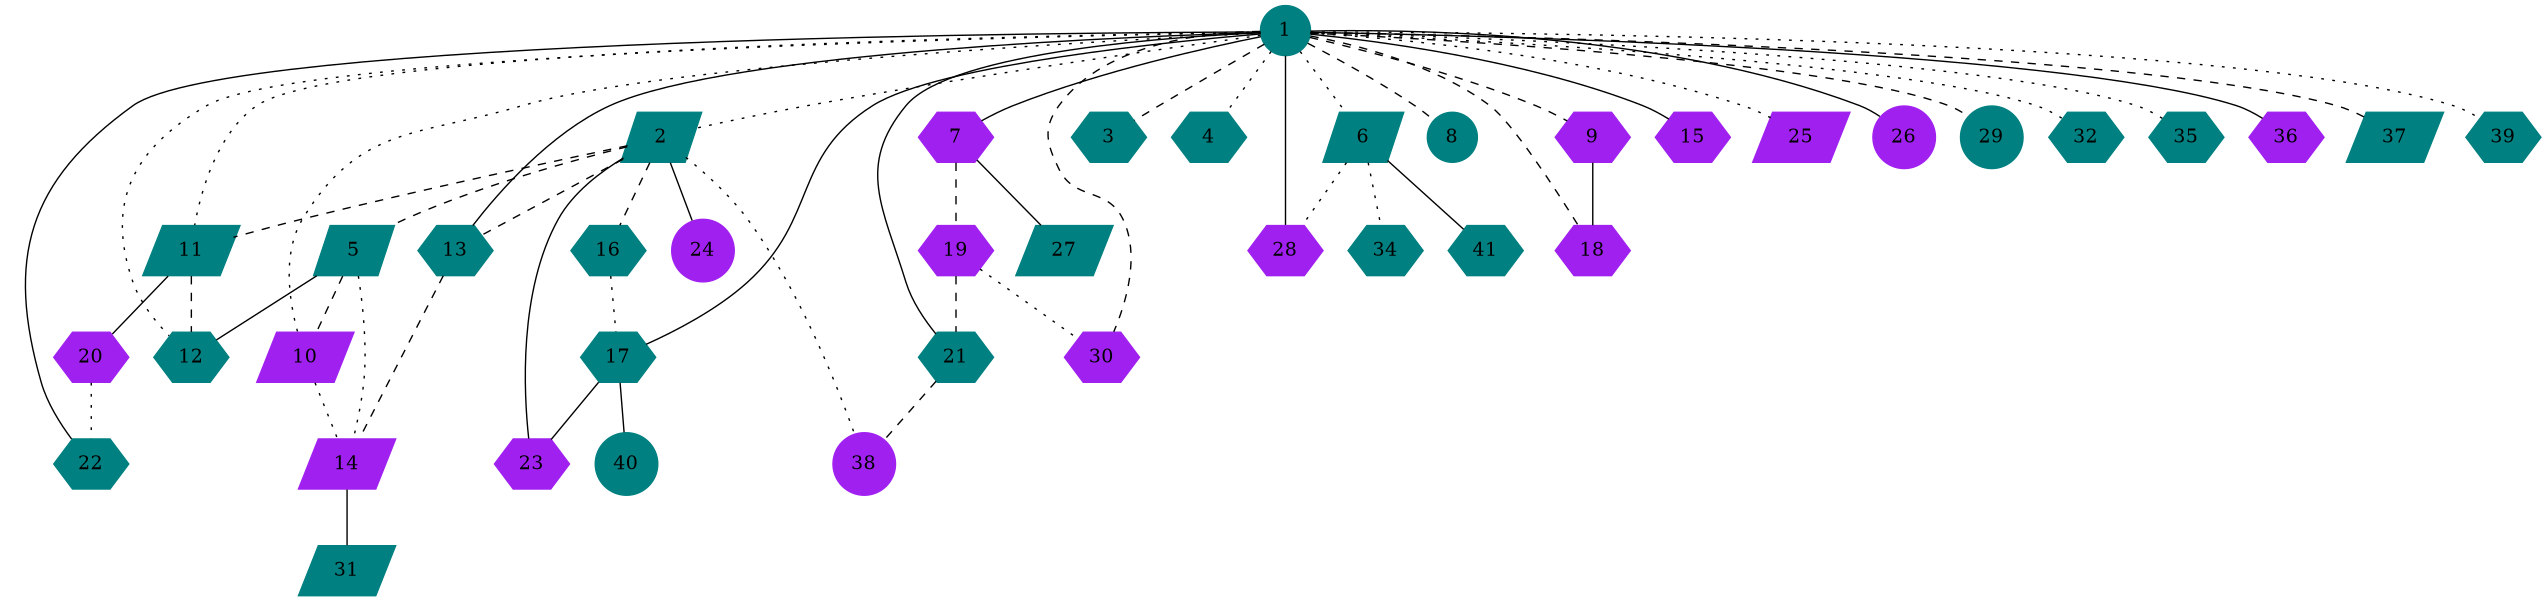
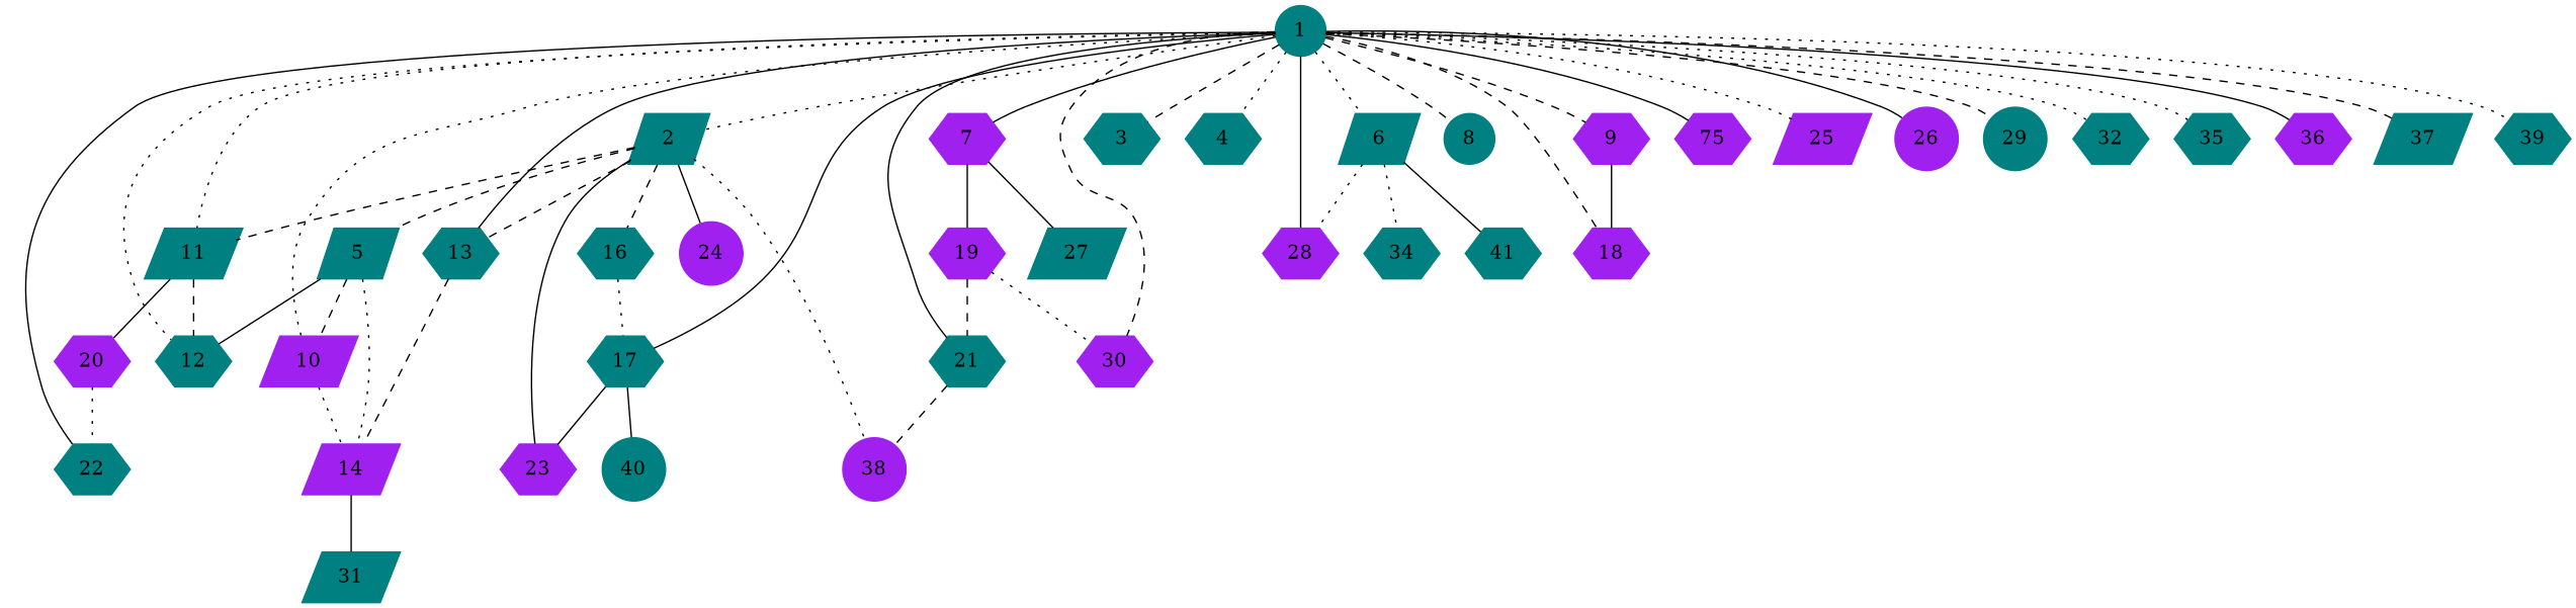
  graph {
    node [color=teal shape=hexagon style=filled]
    edge [style=solid weight=1.0]
    1 [shape=circle]
    2 [shape=parallelogram]
    3
    4
    6 [shape=parallelogram]
    7 [color=purple]
    8 [shape=circle]
    9 [color=purple]
    10 [color=purple shape=parallelogram]
    11 [shape=parallelogram]
    12
    13
-   15 [color=purple]
+   15 [color=purple label=75]
    17
    18 [color=purple]
    21
    22
    25 [color=purple shape=parallelogram]
    26 [color=purple shape=circle]
    28 [color=purple]
    29 [shape=circle]
    30 [color=purple]
    32
    35
    36 [color=purple]
    37 [shape=parallelogram]
    39
    5 [shape=parallelogram]
    16
    23 [color=purple]
    24 [color=purple shape=circle]
    38 [color=purple shape=circle]
    34
    41
    19 [color=purple]
    27 [shape=parallelogram]
    14 [color=purple shape=parallelogram]
    20 [color=purple]
    40 [shape=circle]
    31 [shape=parallelogram]
    1 -- 2 [style=dotted]
    1 -- 3 [style=dashed]
    1 -- 4 [style=dotted]
    1 -- 6 [style=dotted]
    1 -- 7
    1 -- 8 [style=dashed]
    1 -- 9 [style=dashed]
    1 -- 10 [style=dotted]
    1 -- 11 [style=dotted]
    1 -- 12 [style=dotted weight=2.0]
    1 -- 13
    1 -- 15
    1 -- 17
    1 -- 18 [style=dashed]
    1 -- 21
    1 -- 22
    1 -- 25 [style=dotted]
    1 -- 26
    1 -- 28 [weight=2.0]
    1 -- 29 [style=dashed]
    1 -- 30 [style=dashed]
    1 -- 32 [style=dotted]
    1 -- 35 [style=dotted]
    1 -- 36
    1 -- 37 [style=dashed]
    1 -- 39 [style=dotted]
    2 -- 11 [style=dashed]
    2 -- 13 [style=dashed]
    2 -- 5 [style=dashed]
    2 -- 16 [style=dashed]
    2 -- 23
    2 -- 24 [weight=3.0]
    2 -- 38 [style=dotted]
    6 -- 28 [style=dotted]
    6 -- 34 [style=dotted]
    6 -- 41
-   7 -- 19 [style=dashed]
+   7 -- 19
    7 -- 27 [weight=3.0]
    9 -- 18 [weight=2.0]
    10 -- 14 [style=dotted weight=2.0]
    11 -- 12 [style=dashed weight=4.0]
    11 -- 20
    13 -- 14 [style=dashed]
    17 -- 23 [weight=2.0]
    17 -- 40 [weight=2.0]
    21 -- 38 [style=dashed]
    5 -- 10 [style=dashed]
    5 -- 12
    5 -- 14 [style=dotted]
    16 -- 17 [style=dotted]
    19 -- 21 [style=dashed weight=3.0]
    19 -- 30 [style=dotted]
    14 -- 31 [weight=2.0]
    20 -- 22 [style=dotted weight=2.0]
  }
